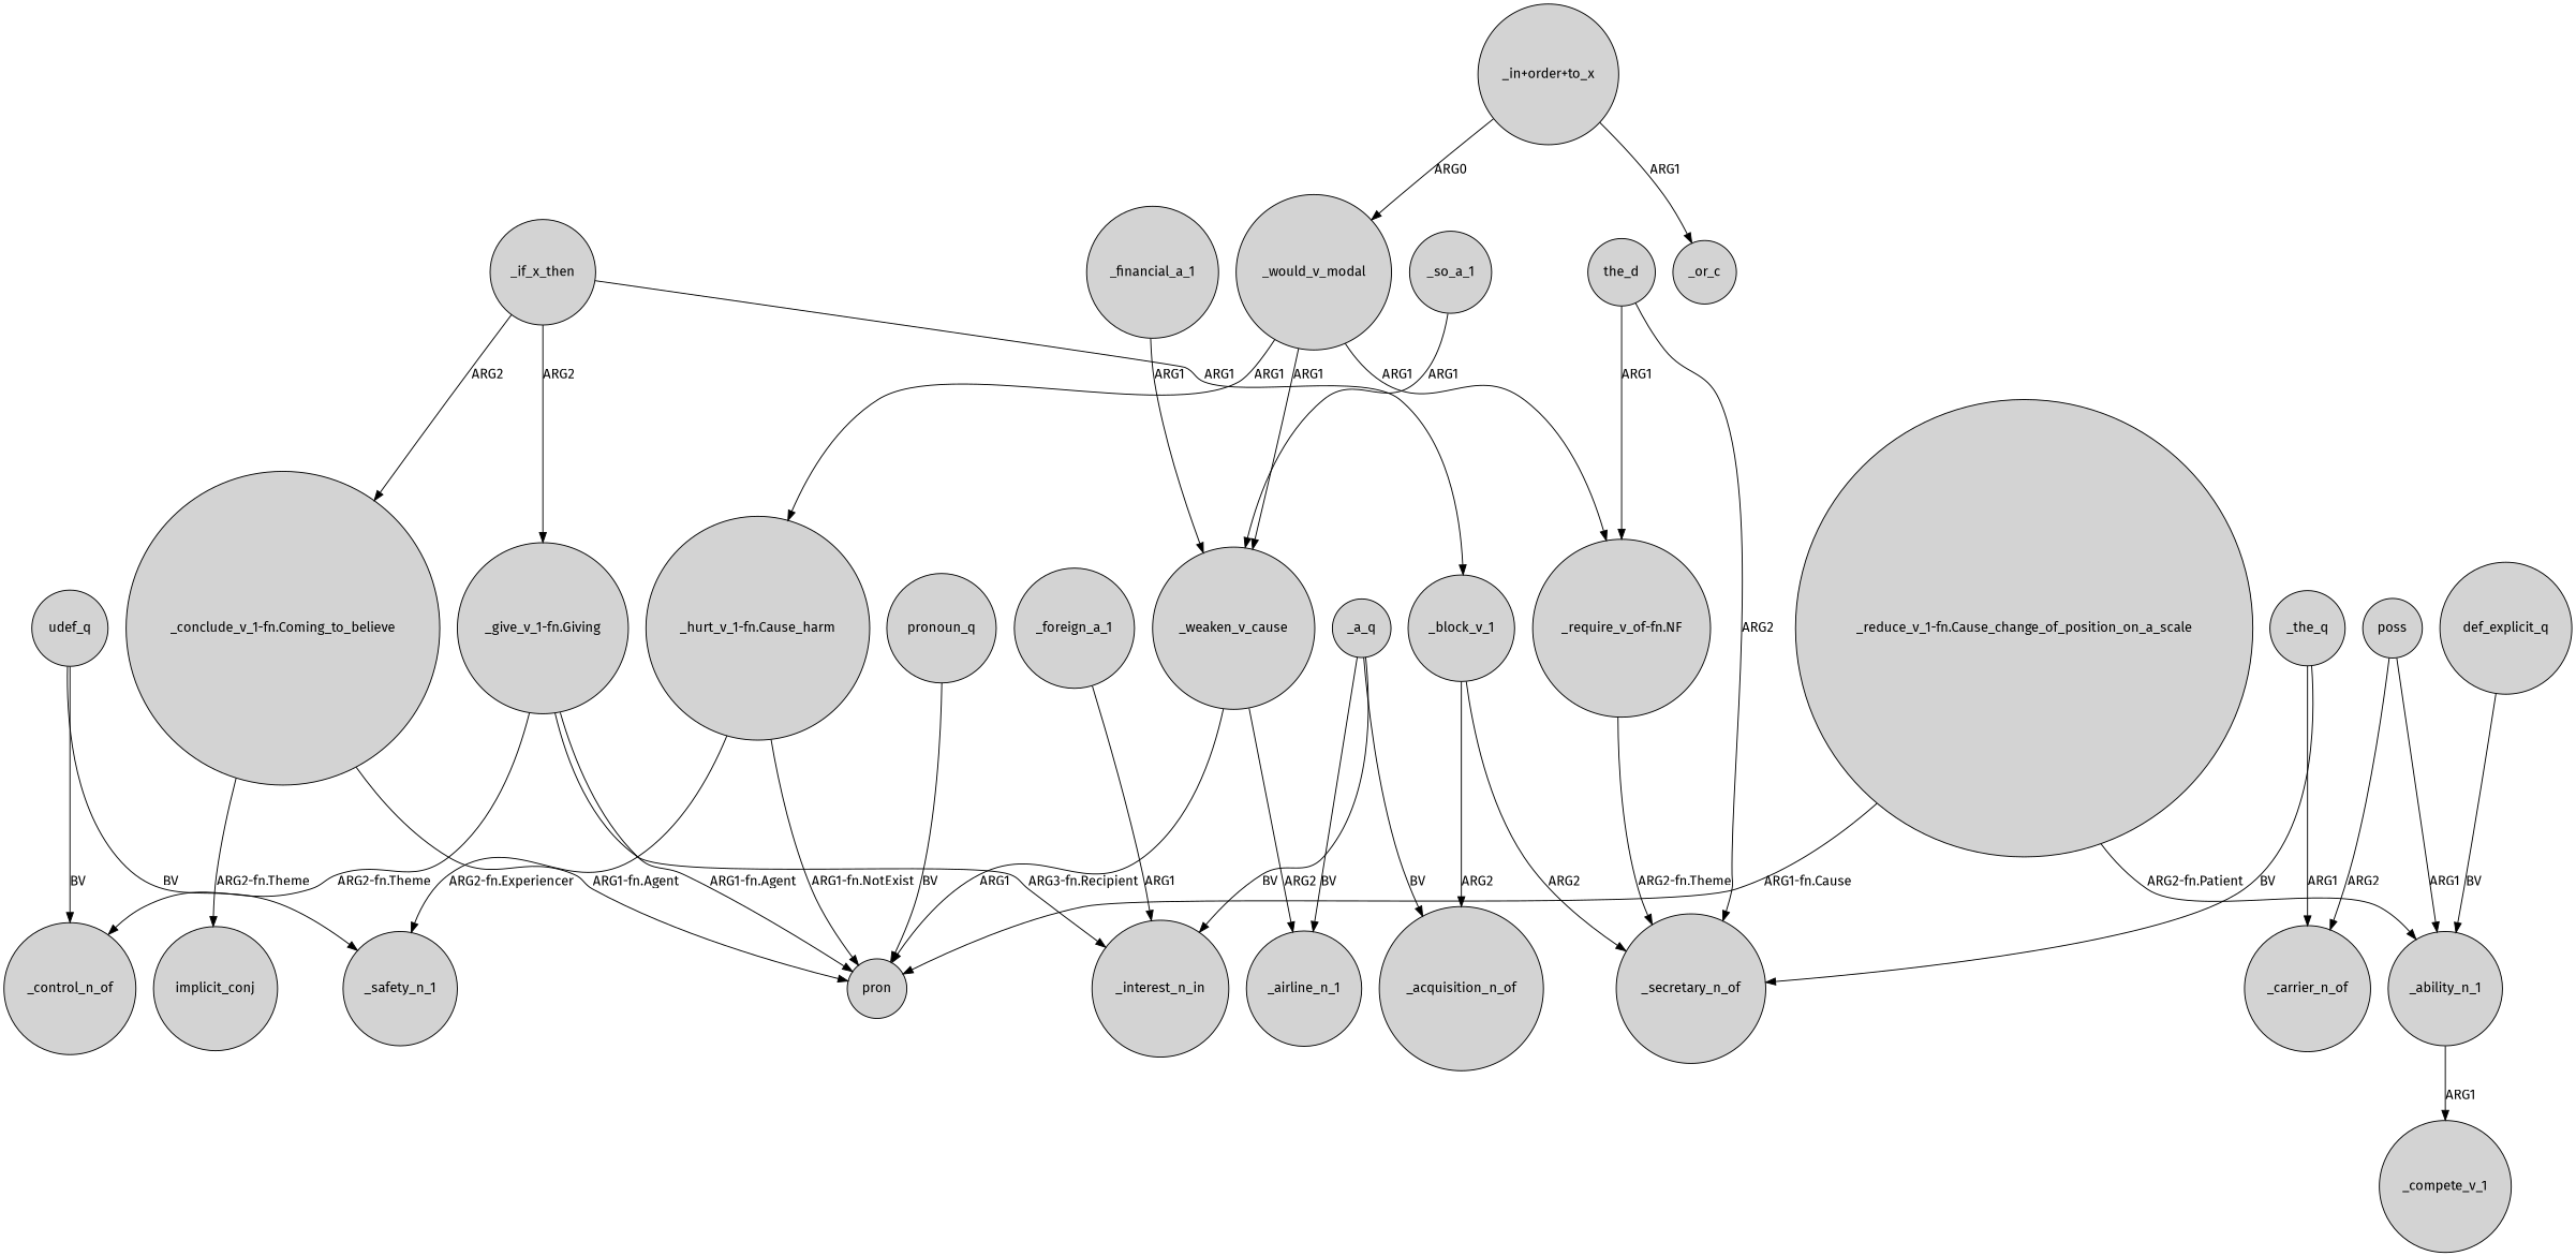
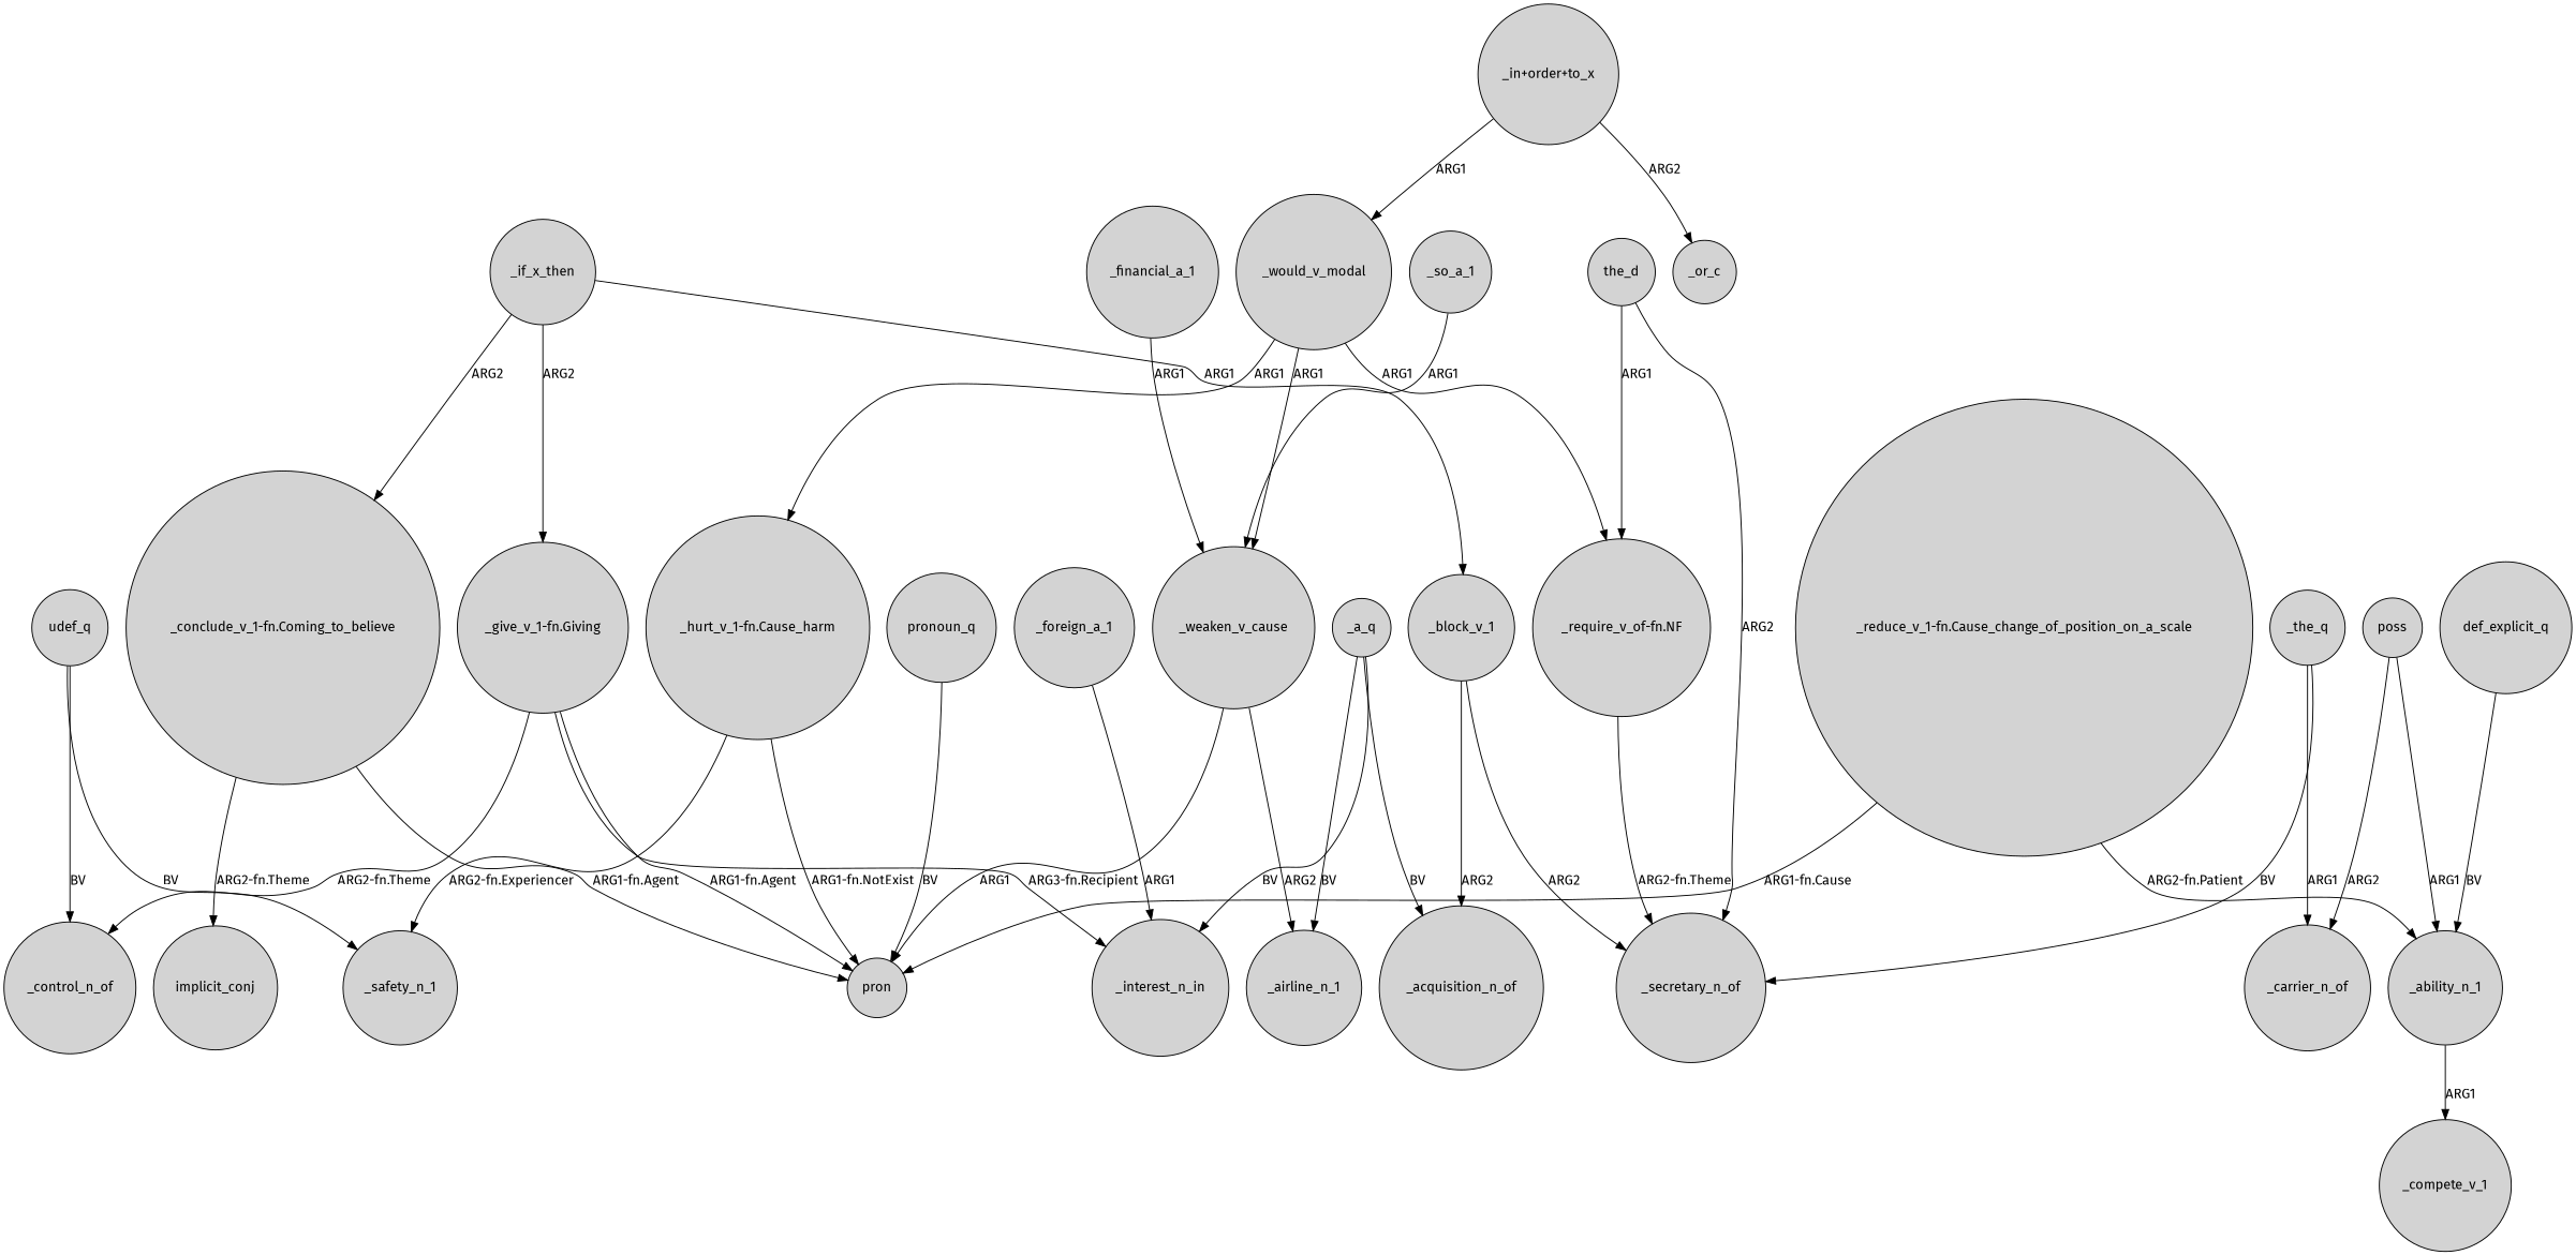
  digraph {
    fontname="Fira Sans"
    node [fontname="Fira Sans" shape=circle style=filled]
    edge [fontname="Fira Sans"]
    "_hurt_v_1-fn.Cause_harm"
    _safety_n_1
    pron
    _a_q
    _interest_n_in
    _acquisition_n_of
    _airline_n_1
    "_conclude_v_1-fn.Coming_to_believe"
    implicit_conj
    _the_q
    _carrier_n_of
    _secretary_n_of
    _block_v_1
    _foreign_a_1
    "_reduce_v_1-fn.Cause_change_of_position_on_a_scale"
    _ability_n_1
    _compete_v_1
    "_in+order+to_x"
    _or_c
    _would_v_modal
    _weaken_v_cause
    "_require_v_of-fn.NF"
    udef_q
    _control_n_of
    _if_x_then
    "_give_v_1-fn.Giving"
    poss
    n28 [label=the_d]
    pronoun_q
    def_explicit_q
    _financial_a_1
    _so_a_1
    "_hurt_v_1-fn.Cause_harm" -> _safety_n_1 [label="ARG2-fn.Experiencer"]
    "_hurt_v_1-fn.Cause_harm" -> pron [label="ARG1-fn.NotExist"]
    _a_q -> _interest_n_in [label=BV]
    _a_q -> _acquisition_n_of [label=BV]
    _a_q -> _airline_n_1 [label=BV]
    "_conclude_v_1-fn.Coming_to_believe" -> pron [label="ARG1-fn.Agent"]
    "_conclude_v_1-fn.Coming_to_believe" -> implicit_conj [label="ARG2-fn.Theme"]
    _the_q -> _carrier_n_of [label=ARG1]
    _the_q -> _secretary_n_of [label=BV]
    _block_v_1 -> _acquisition_n_of [label=ARG2]
    _block_v_1 -> _secretary_n_of [label=ARG2]
    _foreign_a_1 -> _interest_n_in [label=ARG1]
    "_reduce_v_1-fn.Cause_change_of_position_on_a_scale" -> pron [label="ARG1-fn.Cause"]
    "_reduce_v_1-fn.Cause_change_of_position_on_a_scale" -> _ability_n_1 [label="ARG2-fn.Patient"]
    _ability_n_1 -> _compete_v_1 [label=ARG1]
-   "_in+order+to_x" -> _or_c [label=ARG1]
-   "_in+order+to_x" -> _would_v_modal [label=ARG0]
+   "_in+order+to_x" -> _or_c [label=ARG2]
+   "_in+order+to_x" -> _would_v_modal [label=ARG1]
    _would_v_modal -> "_hurt_v_1-fn.Cause_harm" [label=ARG1]
    _would_v_modal -> _weaken_v_cause [label=ARG1]
    _would_v_modal -> "_require_v_of-fn.NF" [label=ARG1]
    _weaken_v_cause -> pron [label=ARG1]
    _weaken_v_cause -> _airline_n_1 [label=ARG2]
    "_require_v_of-fn.NF" -> _secretary_n_of [label="ARG2-fn.Theme"]
    udef_q -> _safety_n_1 [label=BV]
    udef_q -> _control_n_of [label=BV]
    _if_x_then -> "_conclude_v_1-fn.Coming_to_believe" [label=ARG2]
    _if_x_then -> _block_v_1 [label=ARG1]
    _if_x_then -> "_give_v_1-fn.Giving" [label=ARG2]
    "_give_v_1-fn.Giving" -> pron [label="ARG1-fn.Agent"]
    "_give_v_1-fn.Giving" -> _interest_n_in [label="ARG3-fn.Recipient"]
    "_give_v_1-fn.Giving" -> _control_n_of [label="ARG2-fn.Theme"]
    poss -> _carrier_n_of [label=ARG2]
    poss -> _ability_n_1 [label=ARG1]
    n28 -> _secretary_n_of [label=ARG2]
    n28 -> "_require_v_of-fn.NF" [label=ARG1]
    pronoun_q -> pron [label=BV]
    def_explicit_q -> _ability_n_1 [label=BV]
    _financial_a_1 -> _weaken_v_cause [label=ARG1]
    _so_a_1 -> _weaken_v_cause [label=ARG1]
  }
